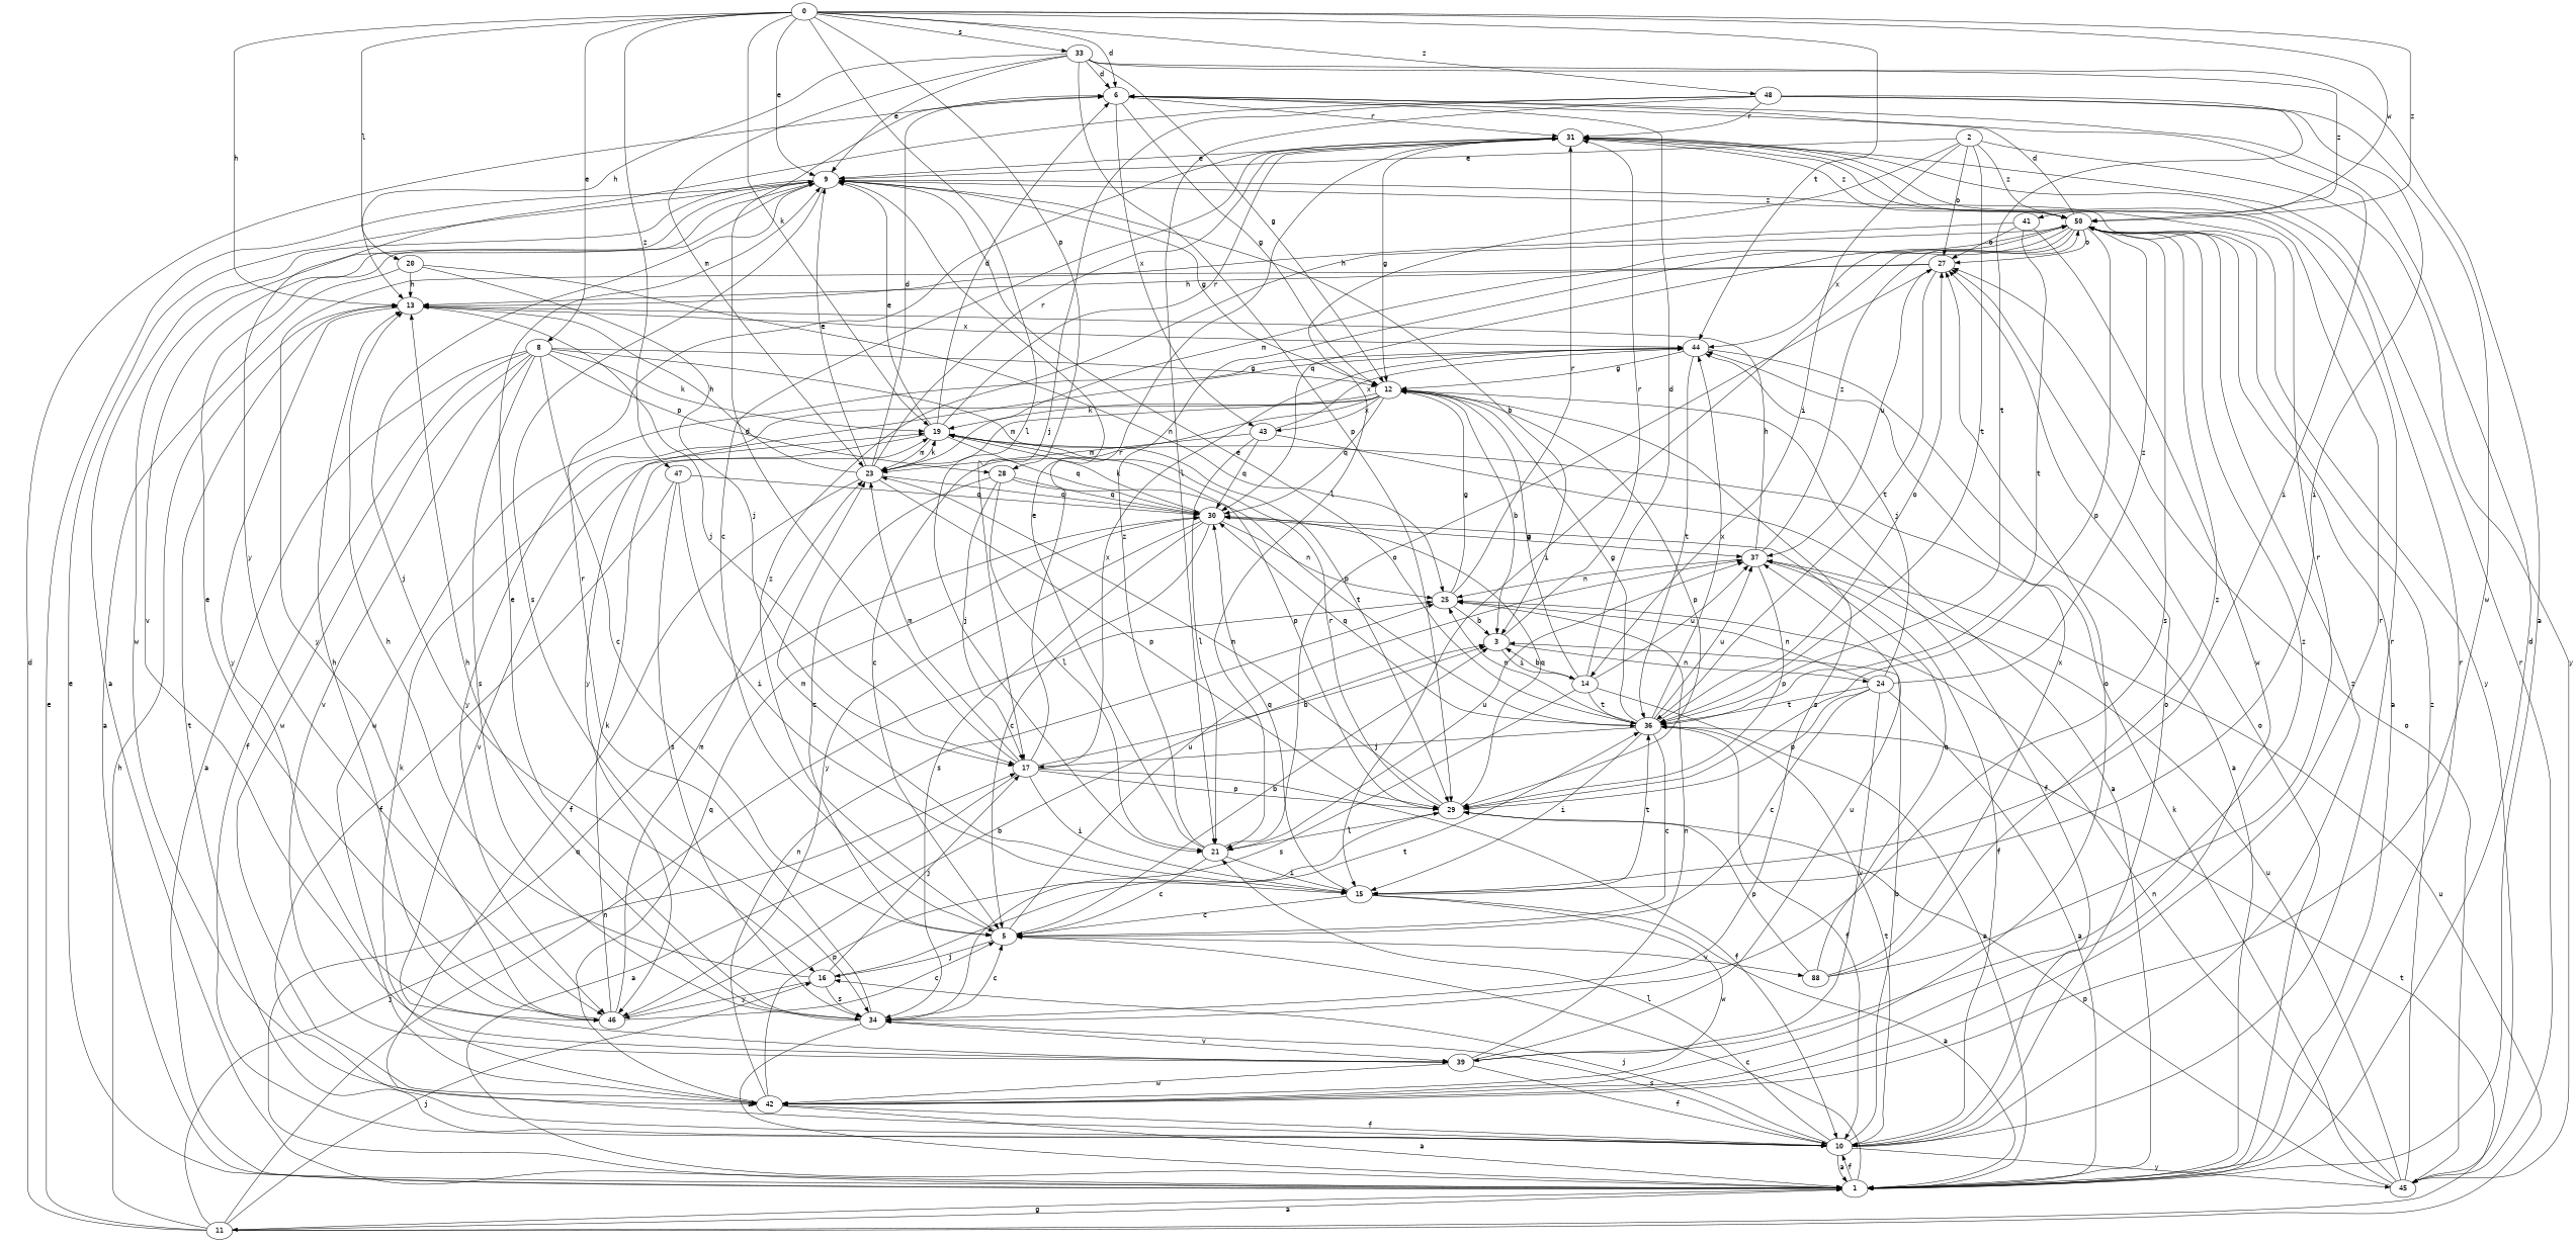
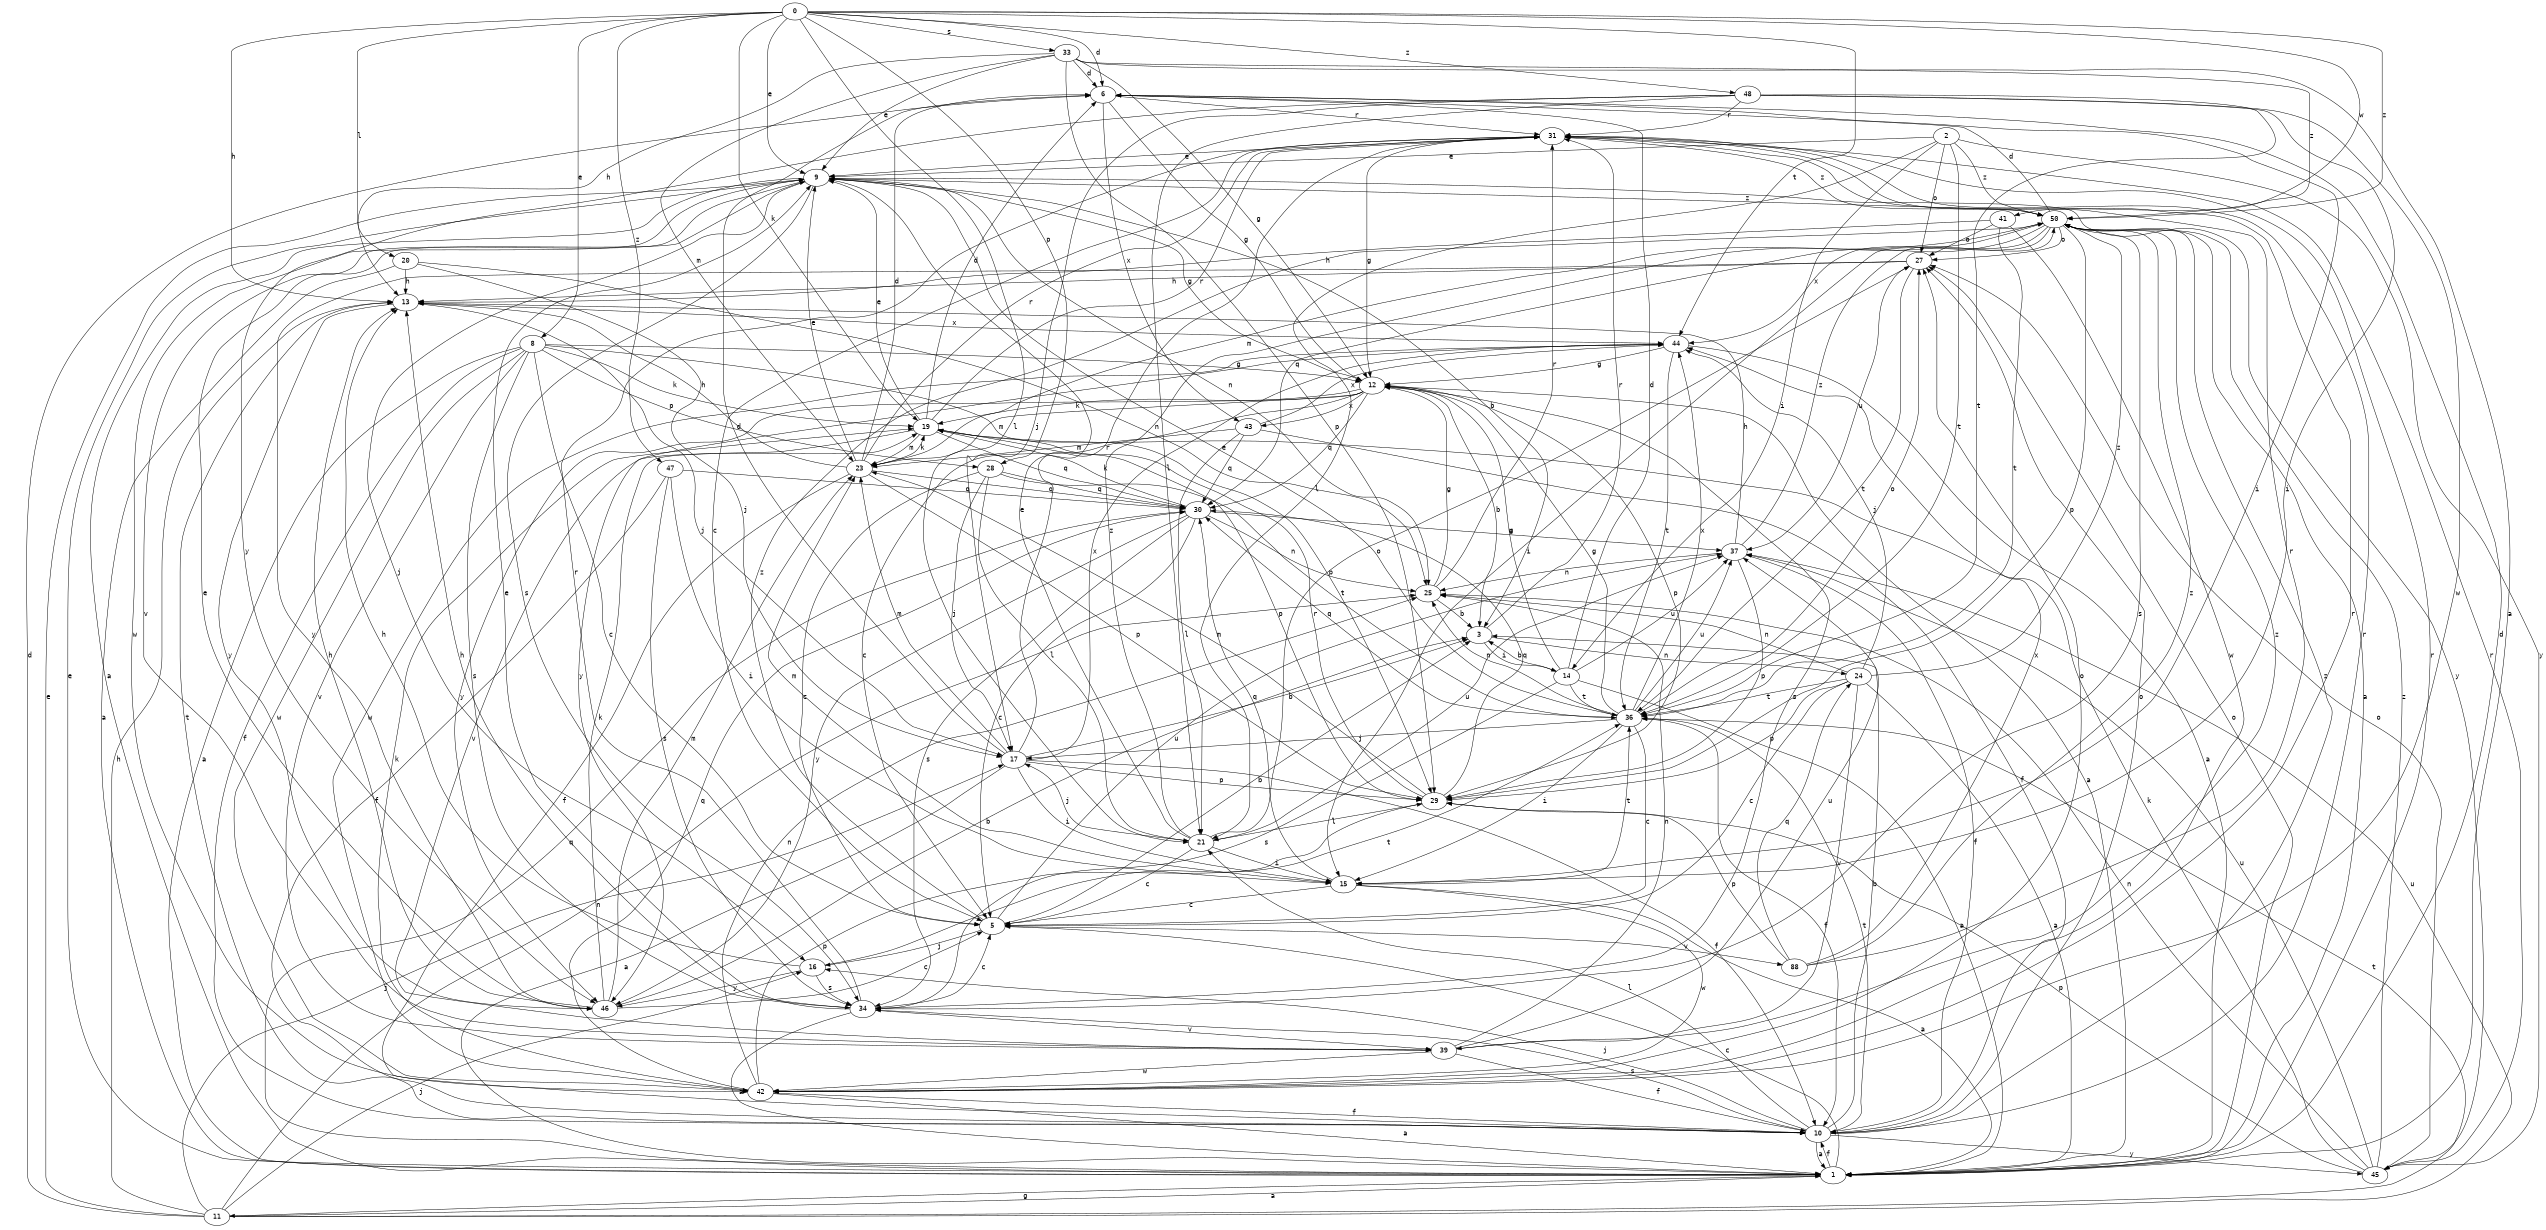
  strict digraph {
    fontname="DejaVu Sans Mono"
    node [fontname="DejaVu Sans Mono"]
    edge [fontname="DejaVu Sans Mono"]
    0
    6
    8
    9
    13
    19
    20
    21
    28
    33
    41
    47
    48
    50
    44
    31
    12
    15
    43
    1
    5
    10
    29
    34
    39
    42
    45
    3
    16
    25
    17
    46
    30
    23
    27
    37
    36
    11
    n39 [label=88]
    2
    14
    24
    0 -> 6 [label=d]
    0 -> 8 [label=e]
    0 -> 9 [label=e]
    0 -> 13 [label=h]
    0 -> 19 [label=k]
    0 -> 20 [label=l]
    0 -> 21 [label=l]
    0 -> 28 [label=p]
    0 -> 33 [label=s]
    0 -> 41 [label=w]
    0 -> 47 [label=z]
    0 -> 48 [label=z]
    0 -> 50 [label=z]
    0 -> 44 [label=t]
    6 -> 31 [label=r]
    6 -> 12 [label=g]
    6 -> 15 [label=i]
    6 -> 43 [label=x]
    8 -> 19 [label=k]
    8 -> 28 [label=p]
    8 -> 12 [label=g]
    8 -> 1 [label=a]
    8 -> 5 [label=c]
    8 -> 10 [label=f]
    8 -> 29 [label=p]
    8 -> 34 [label=s]
    8 -> 39 [label=v]
    8 -> 42 [label=w]
    9 -> 50 [label=z]
    9 -> 12 [label=g]
    9 -> 1 [label=a]
    9 -> 34 [label=s]
    9 -> 39 [label=v]
    9 -> 42 [label=w]
    9 -> 45 [label=y]
    9 -> 3 [label=b]
    9 -> 16 [label=j]
+   9 -> 25 [label=n]
    13 -> 44 [label=x]
    13 -> 17 [label=j]
    13 -> 46 [label=y]
    19 -> 6 [label=d]
    19 -> 9 [label=e]
    19 -> 31 [label=r]
    19 -> 29 [label=p]
    19 -> 39 [label=v]
    19 -> 30 [label=q]
    19 -> 23 [label=m]
    20 -> 13 [label=h]
    20 -> 1 [label=a]
    20 -> 25 [label=n]
    20 -> 17 [label=j]
    21 -> 9 [label=e]
    21 -> 50 [label=z]
    21 -> 15 [label=i]
    21 -> 5 [label=c]
    21 -> 27 [label=o]
    21 -> 37 [label=u]
    28 -> 21 [label=l]
    28 -> 5 [label=c]
    28 -> 17 [label=j]
    28 -> 30 [label=q]
    28 -> 36 [label=t]
    33 -> 6 [label=d]
    33 -> 9 [label=e]
    33 -> 13 [label=h]
    33 -> 50 [label=z]
    33 -> 12 [label=g]
    33 -> 1 [label=a]
    33 -> 29 [label=p]
    33 -> 23 [label=m]
    41 -> 13 [label=h]
    41 -> 42 [label=w]
    41 -> 27 [label=o]
    41 -> 36 [label=t]
    47 -> 15 [label=i]
    47 -> 10 [label=f]
    47 -> 34 [label=s]
    47 -> 30 [label=q]
    48 -> 21 [label=l]
    48 -> 31 [label=r]
    48 -> 15 [label=i]
    48 -> 42 [label=w]
    48 -> 17 [label=j]
    48 -> 46 [label=y]
    48 -> 36 [label=t]
    50 -> 6 [label=d]
    50 -> 44 [label=x]
    50 -> 15 [label=i]
    50 -> 1 [label=a]
    50 -> 29 [label=p]
    50 -> 34 [label=s]
    50 -> 30 [label=q]
    50 -> 23 [label=m]
    50 -> 27 [label=o]
    44 -> 12 [label=g]
    44 -> 1 [label=a]
    44 -> 42 [label=w]
    44 -> 46 [label=y]
    44 -> 36 [label=t]
    31 -> 9 [label=e]
    31 -> 50 [label=z]
    31 -> 12 [label=g]
    31 -> 5 [label=c]
    12 -> 19 [label=k]
    12 -> 43 [label=x]
    12 -> 1 [label=a]
    12 -> 5 [label=c]
    12 -> 29 [label=p]
    12 -> 34 [label=s]
    12 -> 3 [label=b]
    12 -> 46 [label=y]
    12 -> 30 [label=q]
    12 -> 23 [label=m]
    15 -> 1 [label=a]
    15 -> 5 [label=c]
    15 -> 42 [label=w]
    15 -> 30 [label=q]
    15 -> 23 [label=m]
    15 -> 36 [label=t]
    43 -> 21 [label=l]
    43 -> 44 [label=x]
    43 -> 10 [label=f]
    43 -> 30 [label=q]
    43 -> 23 [label=m]
    1 -> 6 [label=d]
    1 -> 9 [label=e]
    1 -> 31 [label=r]
    1 -> 5 [label=c]
    1 -> 10 [label=f]
    1 -> 30 [label=q]
    1 -> 27 [label=o]
    1 -> 11 [label=g]
    5 -> 50 [label=z]
    5 -> 3 [label=b]
    5 -> 16 [label=j]
    5 -> 37 [label=u]
    5 -> n39 [label=v]
    10 -> 13 [label=t]
    10 -> 21 [label=l]
    10 -> 50 [label=z]
    10 -> 31 [label=r]
    10 -> 1 [label=a]
    10 -> 34 [label=s]
    10 -> 45 [label=y]
    10 -> 3 [label=b]
    10 -> 16 [label=j]
    10 -> 27 [label=o]
    10 -> 36 [label=t]
    29 -> 19 [label=r]
    29 -> 21 [label=l]
    29 -> 30 [label=q]
    29 -> 23 [label=m]
    34 -> 9 [label=e]
    34 -> 13 [label=h]
    34 -> 31 [label=r]
    34 -> 1 [label=a]
    34 -> 5 [label=c]
    34 -> 39 [label=v]
    39 -> 50 [label=z]
    39 -> 10 [label=f]
    39 -> 42 [label=w]
    39 -> 25 [label=n]
    39 -> 37 [label=u]
    42 -> 19 [label=k]
    42 -> 31 [label=r]
    42 -> 1 [label=a]
    42 -> 10 [label=f]
    42 -> 29 [label=p]
    42 -> 25 [label=n]
    42 -> 30 [label=q]
    42 -> 27 [label=o]
    45 -> 19 [label=k]
    45 -> 50 [label=z]
    45 -> 31 [label=r]
    45 -> 29 [label=p]
    45 -> 25 [label=n]
    45 -> 27 [label=o]
    45 -> 37 [label=u]
    3 -> 31 [label=r]
    3 -> 14 [label=i]
    3 -> 24 [label=n]
    16 -> 13 [label=h]
    16 -> 34 [label=s]
-   16 -> 17 [label=j]
+   21 -> 17 [label=j]
    16 -> 46 [label=y]
    16 -> 36 [label=t]
    25 -> 31 [label=r]
    25 -> 12 [label=g]
    25 -> 3 [label=b]
    17 -> 6 [label=d]
    17 -> 44 [label=x]
    17 -> 31 [label=r]
    17 -> 15 [label=i]
    17 -> 1 [label=a]
    17 -> 10 [label=f]
    17 -> 29 [label=p]
    17 -> 3 [label=b]
    17 -> 23 [label=m]
    46 -> 9 [label=e]
    46 -> 13 [label=h]
    46 -> 19 [label=k]
    46 -> 5 [label=c]
    46 -> 3 [label=b]
    46 -> 23 [label=m]
    30 -> 19 [label=k]
    30 -> 5 [label=c]
    30 -> 34 [label=s]
    30 -> 25 [label=n]
    30 -> 46 [label=y]
    30 -> 37 [label=u]
    23 -> 6 [label=d]
    23 -> 9 [label=e]
    23 -> 13 [label=h]
    23 -> 19 [label=k]
    23 -> 31 [label=r]
    23 -> 10 [label=f]
    23 -> 29 [label=p]
    23 -> 30 [label=q]
    27 -> 13 [label=h]
    27 -> 46 [label=y]
    27 -> 37 [label=u]
    27 -> 36 [label=t]
    37 -> 13 [label=h]
    37 -> 50 [label=z]
    37 -> 10 [label=f]
    37 -> 29 [label=p]
    37 -> 25 [label=n]
    36 -> 9 [label=e]
    36 -> 44 [label=x]
    36 -> 12 [label=g]
    36 -> 15 [label=i]
    36 -> 5 [label=c]
    36 -> 10 [label=f]
    36 -> 25 [label=n]
    36 -> 17 [label=j]
    36 -> 30 [label=q]
    36 -> 27 [label=o]
    36 -> 37 [label=u]
    11 -> 6 [label=d]
    11 -> 9 [label=e]
    11 -> 13 [label=h]
    11 -> 1 [label=a]
    11 -> 16 [label=j]
    11 -> 25 [label=n]
    11 -> 17 [label=j]
    11 -> 37 [label=u]
    11 -> 36 [label=t]
    n39 -> 50 [label=z]
    n39 -> 44 [label=x]
    n39 -> 31 [label=r]
    n39 -> 29 [label=p]
-   n39 -> 30 [label=q]
+   n39 -> 24 [label=q]
    2 -> 9 [label=e]
    2 -> 21 [label=l]
    2 -> 50 [label=z]
    2 -> 45 [label=y]
    2 -> 27 [label=o]
    2 -> 36 [label=t]
    2 -> 14 [label=i]
    14 -> 6 [label=d]
    14 -> 12 [label=g]
    14 -> 1 [label=a]
    14 -> 34 [label=s]
    14 -> 3 [label=b]
    14 -> 37 [label=u]
    14 -> 36 [label=t]
    24 -> 50 [label=z]
    24 -> 44 [label=j]
    24 -> 1 [label=a]
    24 -> 5 [label=c]
    24 -> 29 [label=p]
    24 -> 39 [label=v]
    24 -> 25 [label=n]
    24 -> 36 [label=t]
  }
